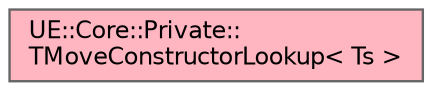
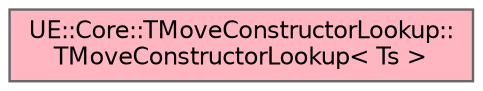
  digraph {
    rankdir=LR
-   n1 [color=grey40 fillcolor=lightpink fontname=Helvetica fontsize=10 height=0.2 label="UE::Core::Private::\lTMoveConstructorLookup\< Ts \>" shape=box style=filled width=0.4]
+   n1 [color=grey40 fillcolor=lightpink fontname=Helvetica fontsize=10 height=0.2 label="UE::Core::TMoveConstructorLookup::\lTMoveConstructorLookup\< Ts \>" shape=box style=filled width=0.4]
  }
